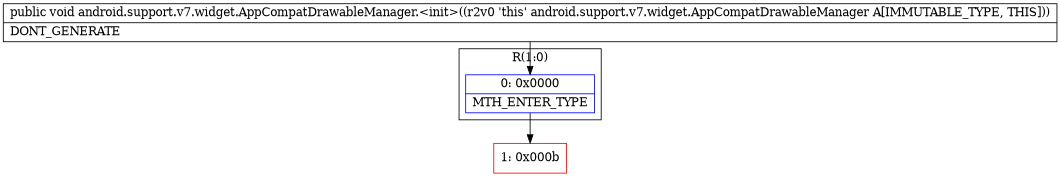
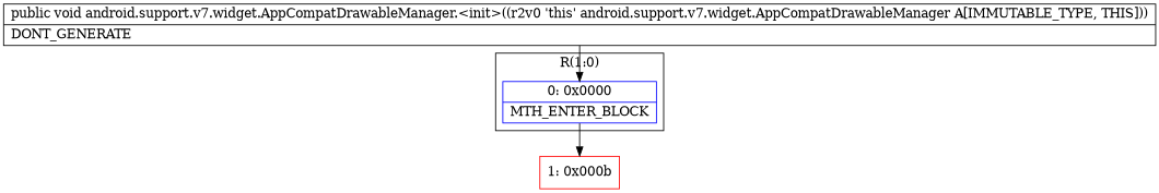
  digraph {
    fontname="DejaVu Serif"
    node [shape=record fontname="DejaVu Serif"]
    edge [fontname="DejaVu Serif"]
-   n1 [color=blue label="{0\:\ 0x0000|MTH_ENTER_TYPE\l}"]
+   n1 [color=blue label="{0\:\ 0x0000|MTH_ENTER_BLOCK\l}"]
    n2 [color=red label="{1\:\ 0x000b}"]
    n3 [label="{public void android.support.v7.widget.AppCompatDrawableManager.\<init\>((r2v0 'this' android.support.v7.widget.AppCompatDrawableManager A[IMMUTABLE_TYPE, THIS]))  | DONT_GENERATE\l}"]
    subgraph cluster_1 {
      label="R(1:0)"
      n1
    }
    n1 -> n2
    n3 -> n1
  }
